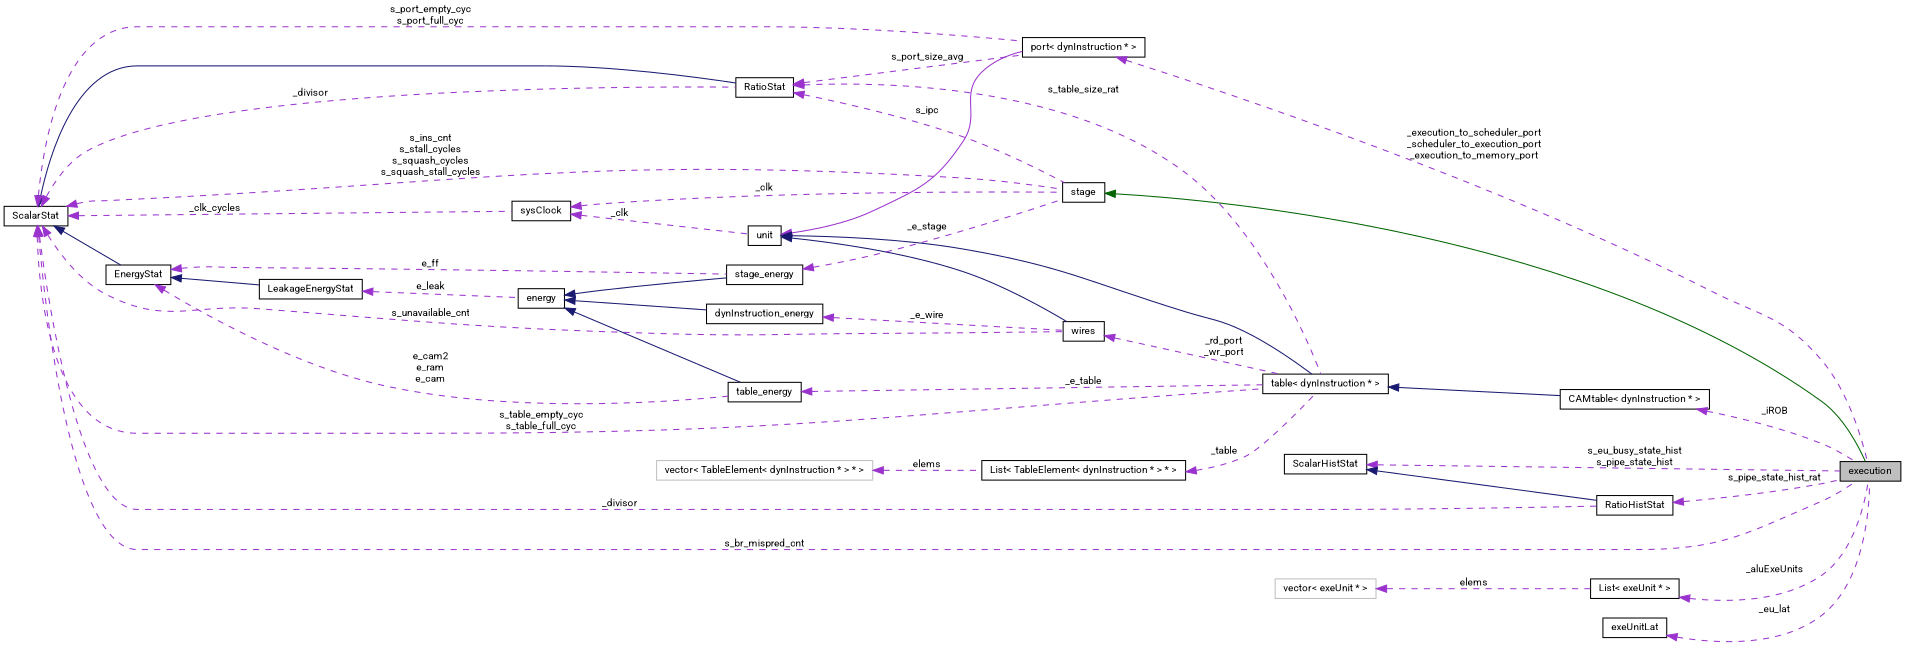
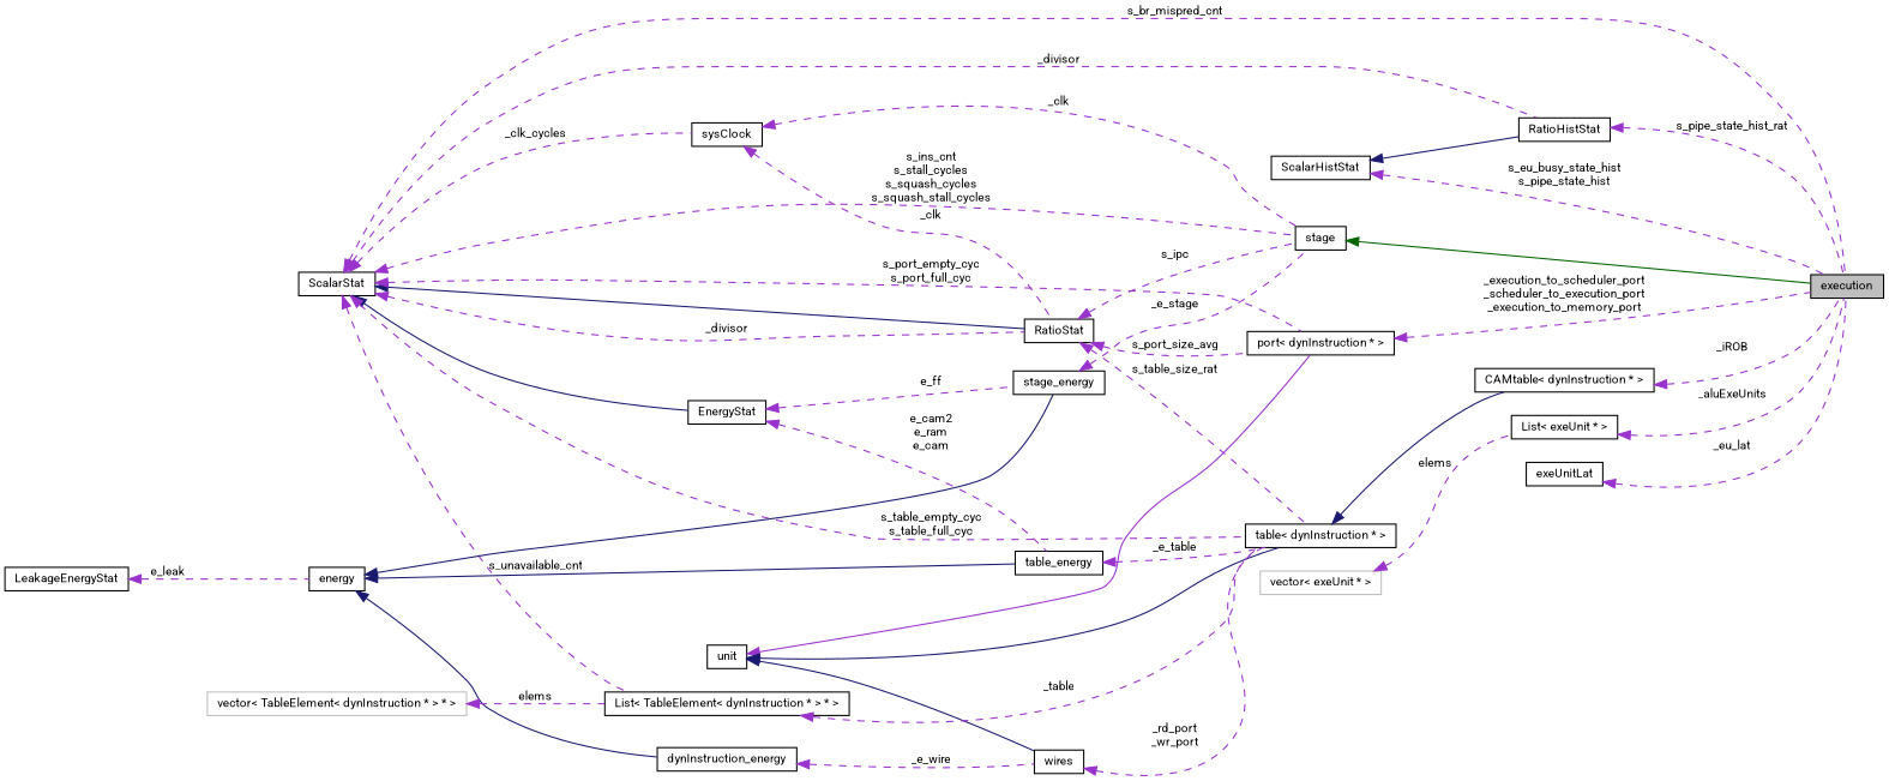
  digraph {
    fontname=Roboto
    rankdir=LR
    node [color=black fillcolor=white fontname=Roboto fontsize=10 shape=record style=filled]
    edge [color=darkorchid3 dir=back fontname=Roboto fontsize=10 labelfontname=Helvetica labelfontsize=10 style=dashed]
    n1 [fillcolor=grey75 fontcolor=black height=0.2 label=execution width=0.4]
    n2 [height=0.2 label=stage width=0.4]
    n3 [height=0.2 label=ScalarStat width=0.4]
    n4 [height=0.2 label=RatioStat width=0.4]
    n5 [height=0.2 label=sysClock width=0.4]
    n6 [height=0.2 label=EnergyStat width=0.4]
    n7 [height=0.2 label=RatioHistStat width=0.4]
    n8 [height=0.2 label="port\< dynInstruction * \>" width=0.4]
    n9 [height=0.2 label="table\< dynInstruction * \>" width=0.4]
    n10 [height=0.2 label=wires width=0.4]
    n11 [height=0.2 label=unit width=0.4]
    n12 [height=0.2 label=stage_energy width=0.4]
    n13 [height=0.2 label=table_energy width=0.4]
    n14 [height=0.2 label=LeakageEnergyStat width=0.4]
    n15 [height=0.2 label="CAMtable\< dynInstruction * \>" width=0.4]
    n16 [height=0.2 label=ScalarHistStat width=0.4]
    n17 [height=0.2 label=energy width=0.4]
    n18 [height=0.2 label=dynInstruction_energy width=0.4]
    n19 [height=0.2 label="List\< exeUnit * \>" width=0.4]
    n20 [color=grey75 height=0.2 label="vector\< exeUnit * \>" width=0.4]
    n21 [height=0.2 label=exeUnitLat width=0.4]
    n22 [height=0.2 label="List\< TableElement\< dynInstruction * \> * \>" width=0.4]
    n23 [color=grey75 height=0.2 label="vector\< TableElement\< dynInstruction * \> * \>" width=0.4]
    n2 -> n1 [color=darkgreen style=solid]
    n3 -> n1 [label=s_br_mispred_cnt]
    n3 -> n2 [label="s_ins_cnt\ns_stall_cycles\ns_squash_cycles\ns_squash_stall_cycles"]
    n3 -> n4 [color=midnightblue style=solid]
    n3 -> n4 [label=_divisor]
    n3 -> n5 [label=_clk_cycles]
    n3 -> n6 [color=midnightblue style=solid]
    n3 -> n7 [label=_divisor]
    n3 -> n8 [label="s_port_empty_cyc\ns_port_full_cyc"]
    n3 -> n9 [label="s_table_empty_cyc\ns_table_full_cyc"]
-   n3 -> n10 [label=s_unavailable_cnt]
+   n3 -> n22 [label=s_unavailable_cnt]
    n4 -> n2 [label=s_ipc]
    n4 -> n8 [label=s_port_size_avg]
    n4 -> n9 [label=s_table_size_rat]
    n5 -> n2 [label=_clk]
-   n5 -> n11 [label=_clk]
+   n5 -> n4 [label=_clk]
    n6 -> n12 [label=e_ff]
    n6 -> n13 [label="e_cam2\ne_ram\ne_cam"]
-   n6 -> n14 [color=midnightblue style=solid]
    n7 -> n1 [label=s_pipe_state_hist_rat]
    n8 -> n1 [label="_execution_to_scheduler_port\n_scheduler_to_execution_port\n_execution_to_memory_port"]
    n9 -> n15 [color=midnightblue style=solid]
    n10 -> n9 [label="_rd_port\n_wr_port"]
    n11 -> n8 [style=solid]
    n11 -> n9 [color=midnightblue style=solid]
    n11 -> n10 [color=midnightblue style=solid]
    n12 -> n2 [label=_e_stage]
    n13 -> n9 [label=_e_table]
    n14 -> n17 [label=e_leak]
    n15 -> n1 [label=_iROB]
    n16 -> n1 [label="s_eu_busy_state_hist\ns_pipe_state_hist"]
    n16 -> n7 [color=midnightblue style=solid]
    n17 -> n12 [color=midnightblue style=solid]
    n17 -> n13 [color=midnightblue style=solid]
    n17 -> n18 [color=midnightblue style=solid]
    n18 -> n10 [label=_e_wire]
    n19 -> n1 [label=_aluExeUnits]
    n20 -> n19 [label=elems]
    n21 -> n1 [label=_eu_lat]
    n22 -> n9 [label=_table]
    n23 -> n22 [label=elems]
  }
